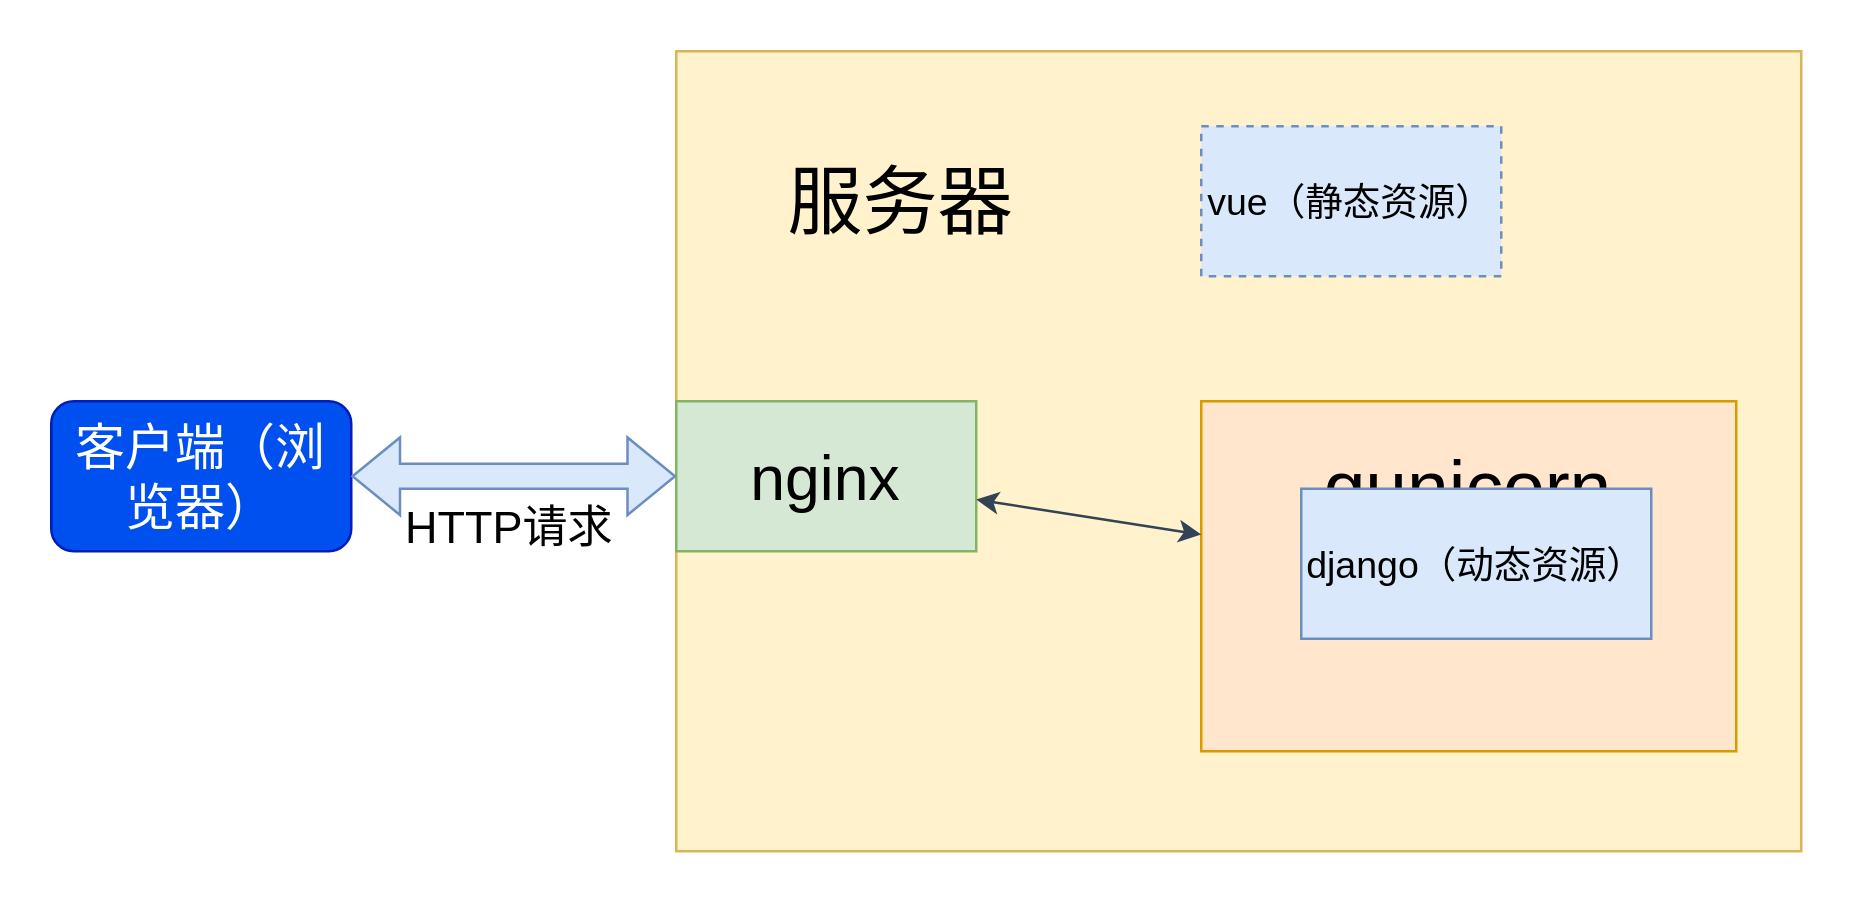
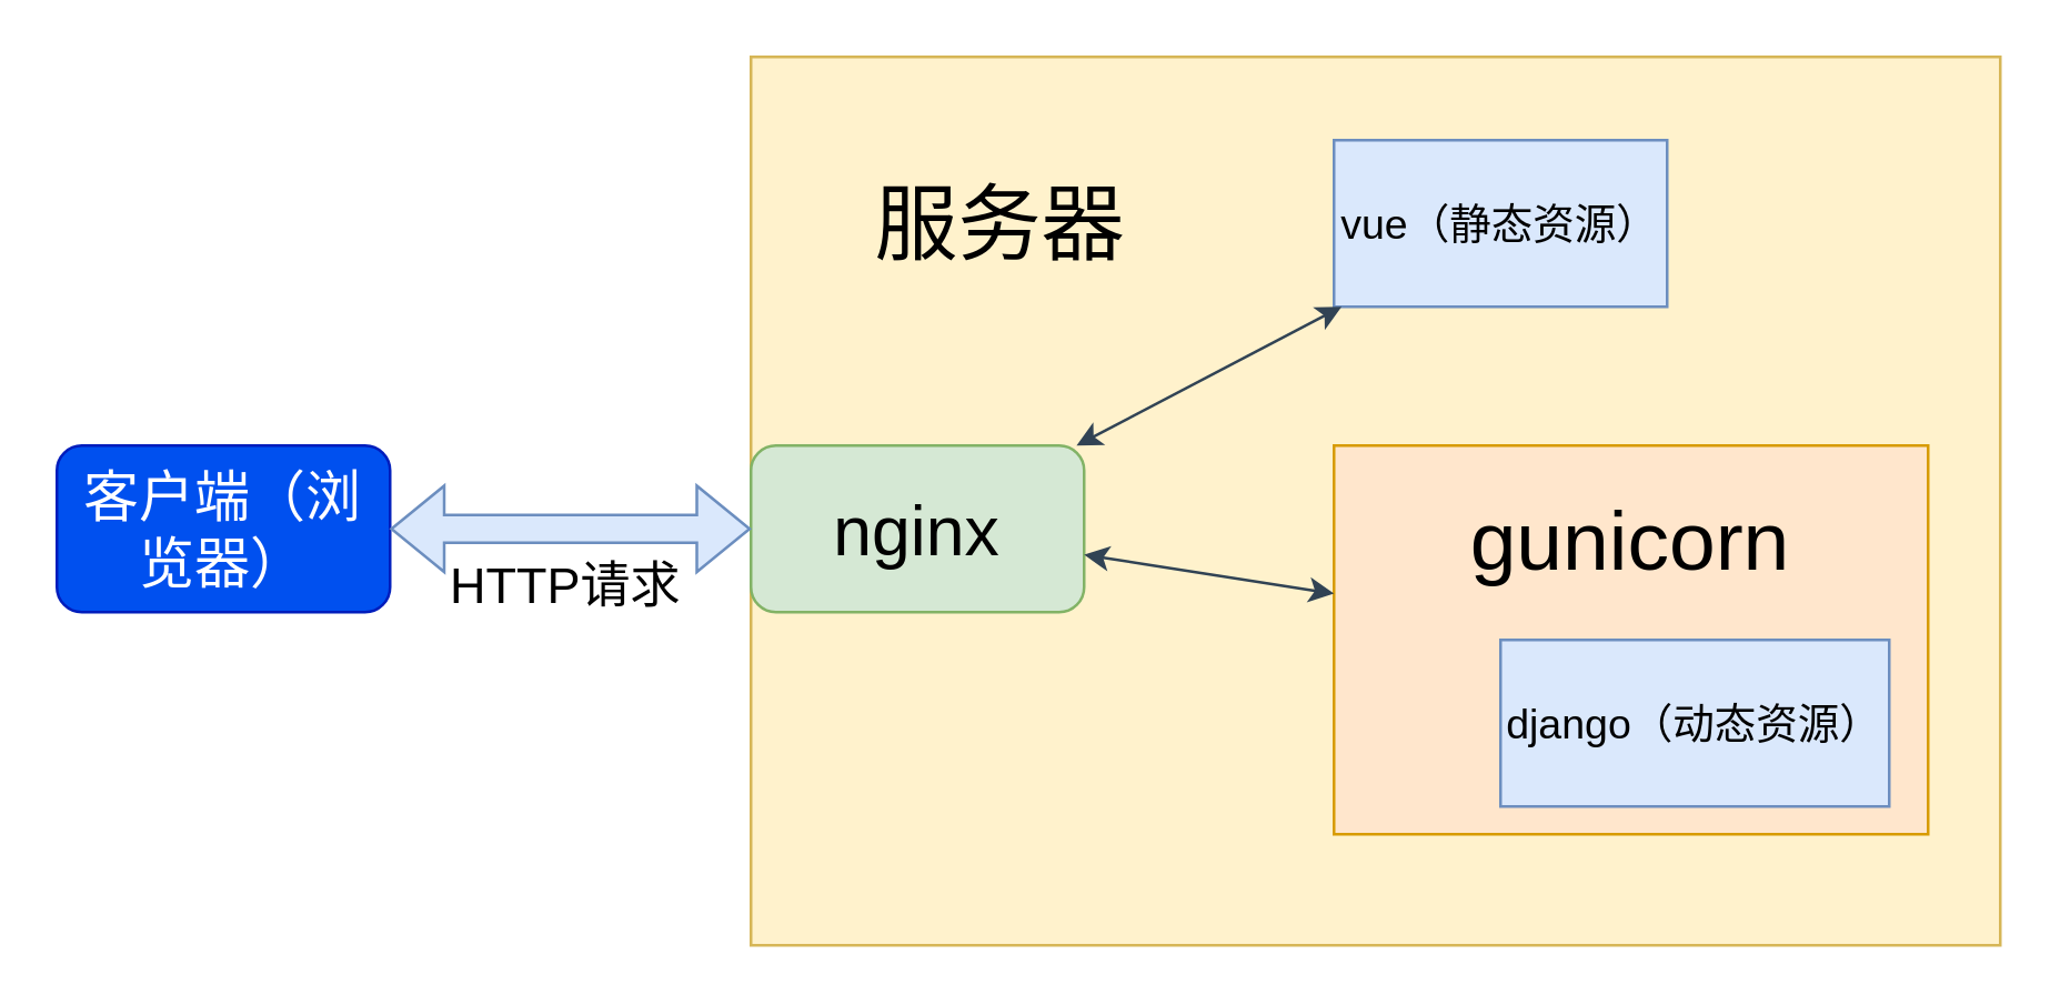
  <mxCell id="0" />
  <mxCell id="1" parent="0" />
  <mxCell id="2" value="" style="rounded=0;whiteSpace=wrap;html=1;fillColor=#fff2cc;strokeColor=#d6b656;" vertex="1" parent="1"><mxGeometry x="270" y="20" width="450" height="320" as="geometry" /></mxCell>
- <mxCell id="3" value="&lt;font style=&quot;font-size: 15px;&quot;&gt;vue（静态资源）&lt;/font&gt;" style="rounded=0;whiteSpace=wrap;html=1;fillColor=#dae8fc;strokeColor=#6c8ebf;dashed=1;" vertex="1" parent="1"><mxGeometry x="480" y="50" width="120" height="60" as="geometry" /></mxCell>
+ <mxCell id="3" value="&lt;font style=&quot;font-size: 15px;&quot;&gt;vue（静态资源）&lt;/font&gt;" style="rounded=0;whiteSpace=wrap;html=1;fillColor=#dae8fc;strokeColor=#6c8ebf;" vertex="1" parent="1"><mxGeometry x="480" y="50" width="120" height="60" as="geometry" /></mxCell>
  <mxCell id="4" value="&lt;font style=&quot;font-size: 30px;&quot;&gt;gunicorn&lt;/font&gt;&lt;div&gt;&lt;font style=&quot;font-size: 30px;&quot;&gt;&lt;br&gt;&lt;/font&gt;&lt;/div&gt;&lt;div&gt;&lt;font style=&quot;font-size: 30px;&quot;&gt;&lt;br&gt;&lt;/font&gt;&lt;/div&gt;" style="rounded=0;whiteSpace=wrap;html=1;fillColor=#ffe6cc;strokeColor=#d79b00;" vertex="1" parent="1"><mxGeometry x="480" y="160" width="214" height="140" as="geometry" /></mxCell>
- <mxCell id="5" value="nginx" style="rounded=0;whiteSpace=wrap;html=1;fillColor=#d5e8d4;strokeColor=#82b366;fontSize=25;" vertex="1" parent="1"><mxGeometry x="270" y="160" width="120" height="60" as="geometry" /></mxCell>
- <mxCell id="6" value="&lt;font style=&quot;font-size: 15px;&quot;&gt;django（动态资源）&lt;/font&gt;" style="rounded=0;whiteSpace=wrap;html=1;fillColor=#dae8fc;strokeColor=#6c8ebf;" vertex="1" parent="1"><mxGeometry x="520" y="195" width="140" height="60" as="geometry" /></mxCell>
+ <mxCell id="5" value="nginx" style="whiteSpace=wrap;html=1;fillColor=#d5e8d4;strokeColor=#82b366;fontSize=25;rounded=1;" vertex="1" parent="1"><mxGeometry x="270" y="160" width="120" height="60" as="geometry" /></mxCell>
+ <mxCell id="6" value="&lt;font style=&quot;font-size: 15px;&quot;&gt;django（动态资源）&lt;/font&gt;" style="rounded=0;whiteSpace=wrap;html=1;fillColor=#dae8fc;strokeColor=#6c8ebf;" vertex="1" parent="1"><mxGeometry x="540" y="230" width="140" height="60" as="geometry" /></mxCell>
+ <mxCell id="7" value="" style="endArrow=classic;startArrow=classic;html=1;rounded=0;fillColor=#647687;strokeColor=#314354;" edge="1" parent="1" source="5" target="3"><mxGeometry width="50" height="50" relative="1" as="geometry"><mxPoint x="570" y="280" as="sourcePoint" /><mxPoint x="620" y="230" as="targetPoint" /></mxGeometry></mxCell>
  <mxCell id="8" value="" style="endArrow=classic;startArrow=classic;html=1;rounded=0;fillColor=#647687;strokeColor=#314354;" edge="1" parent="1" source="4" target="5"><mxGeometry width="50" height="50" relative="1" as="geometry"><mxPoint x="570" y="280" as="sourcePoint" /><mxPoint x="620" y="230" as="targetPoint" /></mxGeometry></mxCell>
  <mxCell id="9" value="&lt;font style=&quot;font-size: 30px;&quot;&gt;服务器&lt;/font&gt;" style="text;html=1;align=center;verticalAlign=middle;whiteSpace=wrap;rounded=0;" vertex="1" parent="1"><mxGeometry x="280" y="40" width="160" height="80" as="geometry" /></mxCell>
  <mxCell id="10" value="客户端（浏览器）" style="whiteSpace=wrap;html=1;fillColor=#0050ef;strokeColor=#001DBC;fontColor=#ffffff;fontSize=20;rounded=1;" vertex="1" parent="1"><mxGeometry x="20" y="160" width="120" height="60" as="geometry" /></mxCell>
  <mxCell id="11" value="" style="shape=flexArrow;endArrow=classic;startArrow=classic;html=1;rounded=0;fillColor=#dae8fc;strokeColor=#6c8ebf;" edge="1" parent="1" source="10" target="5"><mxGeometry width="100" height="100" relative="1" as="geometry"><mxPoint x="360" y="270" as="sourcePoint" /><mxPoint x="460" y="170" as="targetPoint" /></mxGeometry></mxCell>
  <mxCell id="12" value="HTTP请求" style="edgeLabel;html=1;align=center;verticalAlign=middle;resizable=0;points=[];fontSize=18;" vertex="1" connectable="0" parent="11"><mxGeometry x="-0.125" y="2" relative="1" as="geometry"><mxPoint x="5" y="22" as="offset" /></mxGeometry></mxCell>
